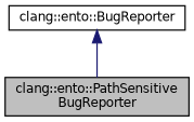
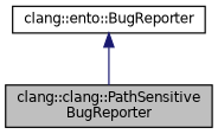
  digraph {
    node [color=black fontname=Helvetica fontsize=10 shape=record]
-   n1 [fillcolor=grey75 fontcolor=black height=0.2 label="clang::ento::PathSensitive\lBugReporter" style=filled width=0.4]
+   n1 [fillcolor=grey75 fontcolor=black height=0.2 label="clang::clang::PathSensitive\lBugReporter" style=filled width=0.4]
    n2 [height=0.2 label="clang::ento::BugReporter" width=0.4]
    n2 -> n1 [color=midnightblue dir=back fontname=Helvetica fontsize=10 labelfontname=Helvetica labelfontsize=10 style=solid]
  }
